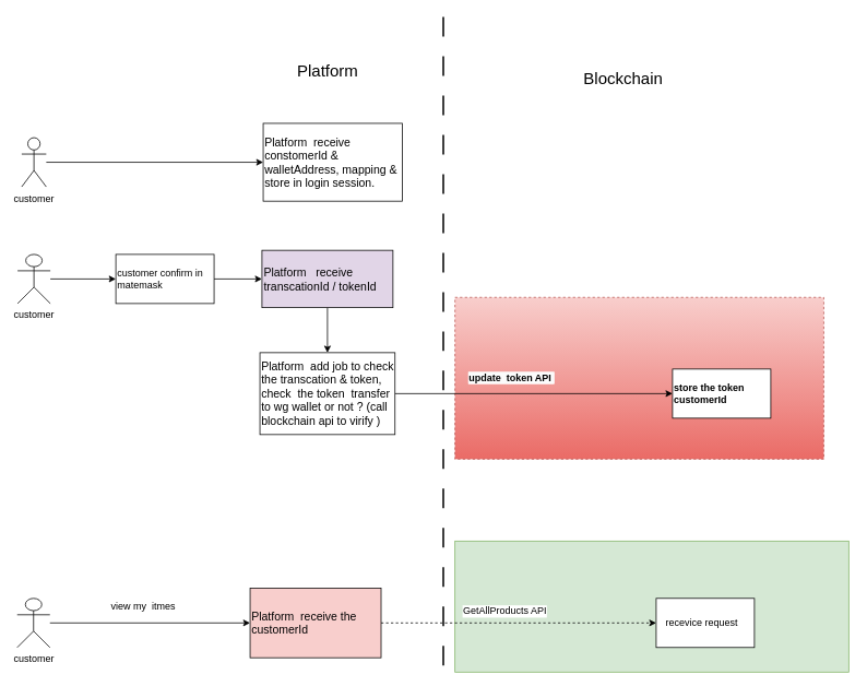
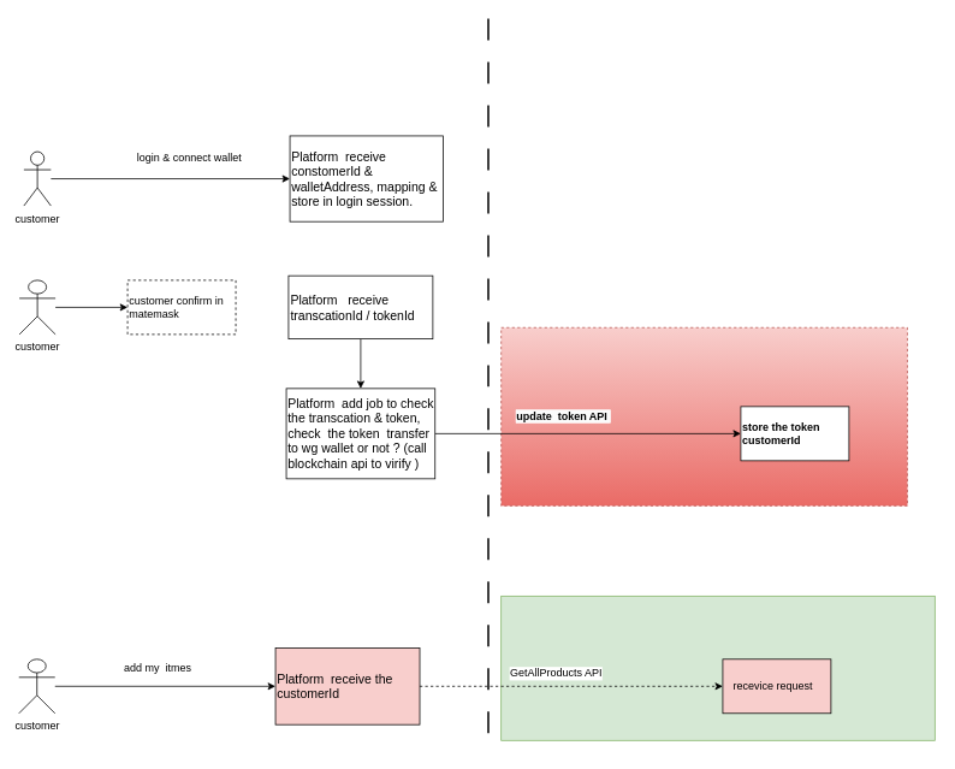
  <mxCell id="0" />
  <mxCell id="1" parent="0" />
  <mxCell id="2" value="" style="rounded=0;whiteSpace=wrap;html=1;fontSize=12;fillColor=#d5e8d4;strokeColor=#82b366;" vertex="1" parent="1"><mxGeometry x="555.25" y="660" width="481" height="160" as="geometry" /></mxCell>
  <mxCell id="3" value="" style="rounded=0;whiteSpace=wrap;html=1;fontSize=12;fillColor=#f8cecc;strokeColor=#b85450;gradientColor=#ea6b66;dashed=1;align=right;labelPosition=left;verticalLabelPosition=top;verticalAlign=bottom;" vertex="1" parent="1"><mxGeometry x="555.25" y="362.5" width="450.5" height="197.5" as="geometry" /></mxCell>
  <mxCell id="4" style="edgeStyle=orthogonalEdgeStyle;rounded=0;orthogonalLoop=1;jettySize=auto;html=1;entryX=0;entryY=0.5;entryDx=0;entryDy=0;" parent="1" source="5" target="6" edge="1"><mxGeometry relative="1" as="geometry"><mxPoint x="301" y="200" as="targetPoint" /></mxGeometry></mxCell>
  <mxCell id="5" value="customer" style="shape=umlActor;verticalLabelPosition=bottom;verticalAlign=top;html=1;outlineConnect=0;" parent="1" vertex="1"><mxGeometry x="26" y="167.5" width="30" height="60" as="geometry" /></mxCell>
  <mxCell id="6" value="&lt;font style=&quot;font-size: 14px;&quot;&gt;Platform&amp;nbsp; receive constomerId &amp;amp; walletAddress, mapping &amp;amp; store in login session.&amp;nbsp;&lt;/font&gt;" style="rounded=0;whiteSpace=wrap;html=1;align=left;" vertex="1" parent="1"><mxGeometry x="321" y="150" width="170" height="95" as="geometry" /></mxCell>
- <mxCell id="8" value="Platform" style="text;html=1;strokeColor=none;fillColor=none;align=center;verticalAlign=middle;whiteSpace=wrap;rounded=0;fontSize=20;" vertex="1" parent="1"><mxGeometry x="369.5" y="70" width="60" height="30" as="geometry" /></mxCell>
- <mxCell id="9" style="edgeStyle=orthogonalEdgeStyle;rounded=0;orthogonalLoop=1;jettySize=auto;html=1;entryX=0;entryY=0.5;entryDx=0;entryDy=0;fontSize=14;" edge="1" parent="1" source="10" target="14"><mxGeometry relative="1" as="geometry" /></mxCell>
- <mxCell id="10" value="customer confirm in matemask" style="whiteSpace=wrap;html=1;align=left;rounded=0;fontSize=12;" vertex="1" parent="1"><mxGeometry x="141" y="310" width="120" height="60" as="geometry" /></mxCell>
+ <mxCell id="7" value="login &amp;amp; connect wallet&amp;nbsp;" style="text;html=1;align=center;verticalAlign=middle;resizable=0;points=[];autosize=1;strokeColor=none;fillColor=none;" vertex="1" parent="1"><mxGeometry x="141" y="160" width="140" height="30" as="geometry" /></mxCell>
+ <mxCell id="10" value="customer confirm in matemask" style="whiteSpace=wrap;html=1;align=left;rounded=0;fontSize=12;dashed=1;" vertex="1" parent="1"><mxGeometry x="141" y="310" width="120" height="60" as="geometry" /></mxCell>
  <mxCell id="11" style="edgeStyle=orthogonalEdgeStyle;rounded=0;orthogonalLoop=1;jettySize=auto;html=1;fontSize=12;" edge="1" parent="1" source="12" target="10"><mxGeometry relative="1" as="geometry" /></mxCell>
  <mxCell id="12" value="customer" style="shape=umlActor;verticalLabelPosition=bottom;verticalAlign=top;html=1;outlineConnect=0;" vertex="1" parent="1"><mxGeometry x="21" y="310" width="40" height="60" as="geometry" /></mxCell>
  <mxCell id="13" value="" style="edgeStyle=orthogonalEdgeStyle;rounded=0;orthogonalLoop=1;jettySize=auto;html=1;fontSize=12;" edge="1" parent="1" source="14" target="18"><mxGeometry relative="1" as="geometry" /></mxCell>
- <mxCell id="14" value="Platform&amp;nbsp; &amp;nbsp;receive transcationId / tokenId" style="rounded=0;whiteSpace=wrap;html=1;fontSize=14;align=left;fillColor=#e1d5e7;" vertex="1" parent="1"><mxGeometry x="319.5" y="305" width="160" height="70" as="geometry" /></mxCell>
- <mxCell id="15" value="Blockchain" style="text;html=1;strokeColor=none;fillColor=none;align=center;verticalAlign=middle;whiteSpace=wrap;rounded=0;fontSize=20;" vertex="1" parent="1"><mxGeometry x="731" y="80" width="60" height="30" as="geometry" /></mxCell>
+ <mxCell id="14" value="Platform&amp;nbsp; &amp;nbsp;receive transcationId / tokenId" style="rounded=0;whiteSpace=wrap;html=1;fontSize=14;align=left;" vertex="1" parent="1"><mxGeometry x="319.5" y="305" width="160" height="70" as="geometry" /></mxCell>
  <mxCell id="16" style="edgeStyle=orthogonalEdgeStyle;rounded=0;orthogonalLoop=1;jettySize=auto;html=1;entryX=0;entryY=0.5;entryDx=0;entryDy=0;fontSize=12;" edge="1" parent="1" source="18" target="19"><mxGeometry relative="1" as="geometry" /></mxCell>
  <mxCell id="17" value="&lt;b style=&quot;border-color: var(--border-color); background-color: rgb(251, 251, 251);&quot;&gt;update&amp;nbsp; token API&amp;nbsp;&lt;/b&gt;" style="edgeLabel;html=1;align=center;verticalAlign=middle;resizable=0;points=[];fontSize=12;" vertex="1" connectable="0" parent="16"><mxGeometry x="-0.174" y="1" relative="1" as="geometry"><mxPoint x="1" y="-19" as="offset" /></mxGeometry></mxCell>
  <mxCell id="18" value="&lt;font style=&quot;font-size: 14px;&quot;&gt;Platform&amp;nbsp; add job to check the transcation &amp;amp; token, check&amp;nbsp; the token&amp;nbsp; transfer to wg wallet or not ? (call blockchain api to virify )&lt;/font&gt;" style="whiteSpace=wrap;html=1;align=left;rounded=0;fontSize=12;" vertex="1" parent="1"><mxGeometry x="317" y="430" width="165" height="100" as="geometry" /></mxCell>
  <mxCell id="19" value="&lt;b&gt;store the token customerId&lt;/b&gt;" style="whiteSpace=wrap;html=1;align=left;rounded=0;fontSize=12;" vertex="1" parent="1"><mxGeometry x="821" y="450" width="120" height="60" as="geometry" /></mxCell>
  <mxCell id="20" style="edgeStyle=orthogonalEdgeStyle;rounded=0;orthogonalLoop=1;jettySize=auto;html=1;fontSize=14;" edge="1" parent="1" source="21" target="24"><mxGeometry relative="1" as="geometry" /></mxCell>
  <mxCell id="21" value="customer" style="shape=umlActor;verticalLabelPosition=bottom;verticalAlign=top;html=1;outlineConnect=0;" vertex="1" parent="1"><mxGeometry x="20.5" y="730" width="40" height="60" as="geometry" /></mxCell>
  <mxCell id="22" style="edgeStyle=orthogonalEdgeStyle;rounded=0;orthogonalLoop=1;jettySize=auto;html=1;fontSize=12;dashed=1;" edge="1" parent="1" source="24" target="26"><mxGeometry relative="1" as="geometry" /></mxCell>
  <mxCell id="23" value="GetAllProducts API" style="edgeLabel;html=1;align=center;verticalAlign=middle;resizable=0;points=[];fontSize=12;" vertex="1" connectable="0" parent="22"><mxGeometry x="-0.136" y="-3" relative="1" as="geometry"><mxPoint x="5" y="-18" as="offset" /></mxGeometry></mxCell>
  <mxCell id="24" value="&lt;font style=&quot;font-size: 14px;&quot;&gt;Platform&amp;nbsp; receive the customerId&amp;nbsp;&lt;/font&gt;" style="rounded=0;whiteSpace=wrap;html=1;fontSize=12;align=left;fillColor=#f8cecc;" vertex="1" parent="1"><mxGeometry x="305" y="717.5" width="160" height="85" as="geometry" /></mxCell>
- <mxCell id="25" value="view my&amp;nbsp; itmes&amp;nbsp;" style="text;html=1;align=center;verticalAlign=middle;resizable=0;points=[];autosize=1;strokeColor=none;fillColor=none;fontSize=12;" vertex="1" parent="1"><mxGeometry x="120.5" y="725" width="110" height="30" as="geometry" /></mxCell>
- <mxCell id="26" value="&amp;nbsp; &amp;nbsp;recevice request" style="whiteSpace=wrap;html=1;align=left;rounded=0;fontSize=12;" vertex="1" parent="1"><mxGeometry x="801" y="730" width="120" height="60" as="geometry" /></mxCell>
+ <mxCell id="25" value="add my&amp;nbsp; itmes&amp;nbsp;" style="text;html=1;align=center;verticalAlign=middle;resizable=0;points=[];autosize=1;strokeColor=none;fillColor=none;fontSize=12;" vertex="1" parent="1"><mxGeometry x="120.5" y="725" width="110" height="30" as="geometry" /></mxCell>
+ <mxCell id="26" value="&amp;nbsp; &amp;nbsp;recevice request" style="whiteSpace=wrap;html=1;align=left;rounded=0;fontSize=12;fillColor=#f8cecc;" vertex="1" parent="1"><mxGeometry x="801" y="730" width="120" height="60" as="geometry" /></mxCell>
  <mxCell id="27" value="" style="line;strokeWidth=2;direction=south;html=1;fontSize=12;dashed=1;dashPattern=12 12;" vertex="1" parent="1"><mxGeometry x="536" y="20" width="10" height="810" as="geometry" /></mxCell>
